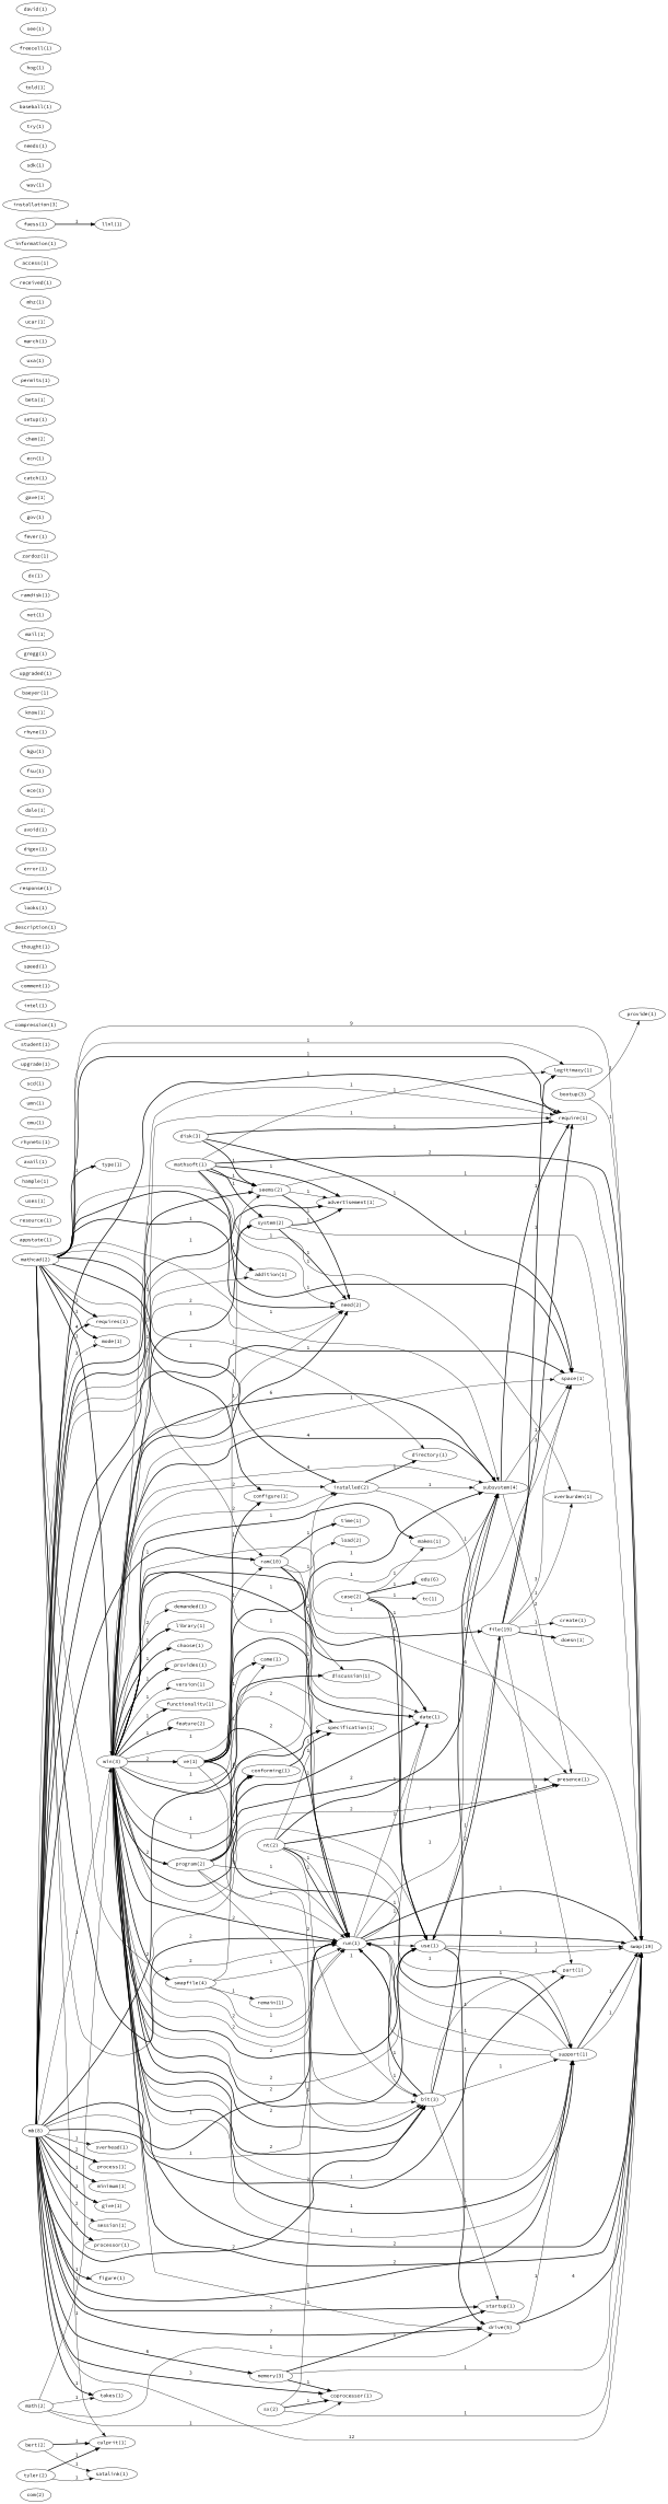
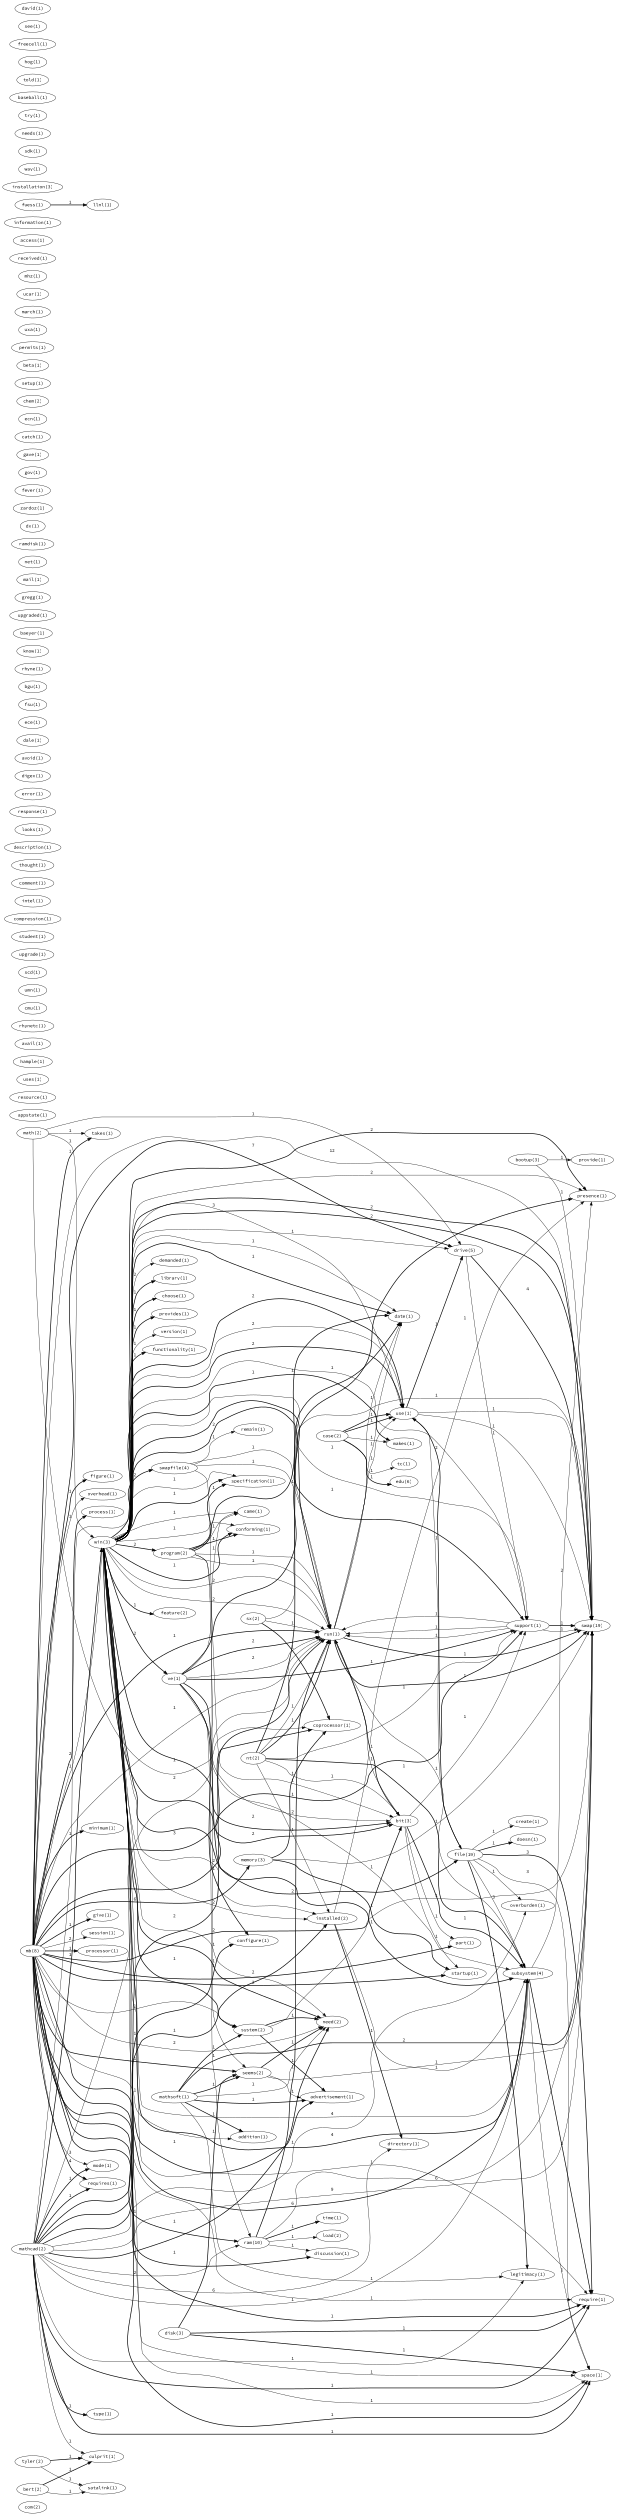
  digraph {
    fontname="Source Code Pro"
    rankdir=LR
    node [fontname="Source Code Pro"]
    edge [fontname="Source Code Pro" style=bold]
    n1 [label="com(2)"]
    n2 [label="disk(3)"]
    n3 [label="seems(2)"]
    n4 [label="require(1)"]
    n5 [label="space(1)"]
    n6 [label="swap(19)"]
    n7 [label="need(2)"]
    n8 [label="advertisement(1)"]
    n9 [label="addition(1)"]
    n10 [label="appstate(1)"]
    n11 [label="resource(1)"]
    n12 [label="win(3)"]
    n13 [label="demanded(1)"]
    n14 [label="library(1)"]
    n15 [label="swapfile(4)"]
    n16 [label="use(1)"]
    n17 [label="choose(1)"]
    n18 [label="file(19)"]
    n19 [label="support(1)"]
    n20 [label="provides(1)"]
    n21 [label="version(1)"]
    n22 [label="functionality(1)"]
    n23 [label="ve(1)"]
    n24 [label="system(2)"]
    n25 [label="program(2)"]
    n26 [label="feature(2)"]
    n27 [label="makes(1)"]
    n28 [label="drive(5)"]
    n29 [label="came(1)"]
    n30 [label="run(1)"]
    n31 [label="installed(2)"]
    n32 [label="bit(3)"]
    n33 [label="specification(1)"]
    n34 [label="subsystem(4)"]
    n35 [label="presence(1)"]
    n36 [label="conforming(1)"]
    n37 [label="date(1)"]
    n38 [label="remain(1)"]
    n39 [label="legitimacy(1)"]
    n40 [label="create(1)"]
    n41 [label="doesn(1)"]
    n42 [label="overburden(1)"]
    n43 [label="ram(10)"]
    n44 [label="configure(1)"]
    n45 [label="directory(1)"]
    n46 [label="part(1)"]
    n47 [label="startup(1)"]
    n48 [label="discussion(1)"]
    n49 [label="load(2)"]
    n50 [label="time(1)"]
    n51 [label="uses(1)"]
    n52 [label="hample(1)"]
    n53 [label="avail(1)"]
    n54 [label="rhynetc(1)"]
    n55 [label="cmu(1)"]
    n56 [label="umn(1)"]
    n57 [label="scd(1)"]
    n58 [label="upgrade(1)"]
    n59 [label="student(1)"]
    n60 [label="compression(1)"]
    n61 [label="intel(1)"]
    n62 [label="comment(1)"]
    n63 [label="case(2)"]
    n64 [label="edu(6)"]
    n65 [label="tc(1)"]
-   n66 [label="speed(1)"]
    n67 [label="thought(1)"]
    n68 [label="description(1)"]
    n69 [label="looks(1)"]
    n70 [label="response(1)"]
    n71 [label="error(1)"]
    n72 [label="digex(1)"]
    n73 [label="avoid(1)"]
    n74 [label="math(2)"]
    n75 [label="takes(1)"]
    n76 [label="coprocessor(1)"]
    n77 [label="dale(1)"]
    n78 [label="tyler(2)"]
    n79 [label="culprit(1)"]
    n80 [label="satalink(1)"]
    n81 [label="bert(2)"]
    n82 [label="mathsoft(1)"]
    n83 [label="ece(1)"]
    n84 [label="mb(8)"]
    n85 [label="overhead(1)"]
    n86 [label="process(1)"]
    n87 [label="minimum(1)"]
    n88 [label="requires(1)"]
    n89 [label="give(1)"]
    n90 [label="mode(1)"]
    n91 [label="session(1)"]
    n92 [label="processor(1)"]
    n93 [label="memory(3)"]
    n94 [label="figure(1)"]
    n95 [label="fsu(1)"]
    n96 [label="bgu(1)"]
    n97 [label="nt(2)"]
    n98 [label="rhyne(1)"]
    n99 [label="know(1)"]
    n100 [label="baeyer(1)"]
    n101 [label="upgraded(1)"]
    n102 [label="gregg(1)"]
    n103 [label="mail(1)"]
    n104 [label="mathcad(2)"]
    n105 [label="type(1)"]
    n106 [label="net(1)"]
    n107 [label="ramdisk(1)"]
    n108 [label="dx(1)"]
    n109 [label="zardoz(1)"]
    n110 [label="fever(1)"]
    n111 [label="gov(1)"]
    n112 [label="bootup(3)"]
    n113 [label="provide(1)"]
    n114 [label="gave(1)"]
    n115 [label="catch(1)"]
    n116 [label="ecn(1)"]
    n117 [label="chem(2)"]
    n118 [label="setup(1)"]
    n119 [label="sx(2)"]
    n120 [label="beta(1)"]
    n121 [label="permits(1)"]
    n122 [label="uxa(1)"]
    n123 [label="march(1)"]
    n124 [label="ucar(1)"]
    n125 [label="mhz(1)"]
    n126 [label="received(1)"]
    n127 [label="access(1)"]
    n128 [label="information(1)"]
    n129 [label="fuess(1)"]
    n130 [label="llnl(1)"]
    n131 [label="installation(3)"]
    n132 [label="way(1)"]
    n133 [label="sdk(1)"]
    n134 [label="needs(1)"]
    n135 [label="try(1)"]
    n136 [label="baseball(1)"]
    n137 [label="told(1)"]
    n138 [label="hog(1)"]
    n139 [label="freecell(1)"]
    n140 [label="see(1)"]
    n141 [label="david(1)"]
    n2 -> n3 [label=1]
    n2 -> n4 [label=1]
    n2 -> n5 [label=1]
    n3 -> n6 [label=1 style=solid]
    n3 -> n7 [label=1]
    n3 -> n8 [label=1 style=solid]
    n12 -> n4 [label=1 style=solid]
    n12 -> n4 [label=1 style=solid]
    n12 -> n5 [label=1 style=solid]
    n12 -> n5 [label=1 style=solid]
    n12 -> n6 [label=2]
    n12 -> n6 [label=2]
    n12 -> n7 [label=1]
    n12 -> n7 [label=1 style=solid]
    n12 -> n13 [label=2 style=solid]
    n12 -> n14 [label=1]
    n12 -> n15 [label=2]
    n12 -> n16 [label=2 style=solid]
    n12 -> n16 [label=2]
    n12 -> n16 [label=2]
    n12 -> n17 [label=1]
    n12 -> n18 [label=2]
    n12 -> n19 [label=1 style=solid]
    n12 -> n19 [label=1]
    n12 -> n19 [label=1 style=solid]
    n12 -> n20 [label=1]
    n12 -> n21 [label=1 style=solid]
    n12 -> n22 [label=1]
    n12 -> n23 [label=2]
    n12 -> n24 [label=1]
    n12 -> n25 [label=2]
    n12 -> n26 [label=1]
    n12 -> n27 [label=1]
    n12 -> n28 [label=1 style=solid]
    n12 -> n29 [label=1 style=solid]
    n12 -> n30 [label=2 style=solid]
    n12 -> n30 [label=2 style=solid]
    n12 -> n30 [label=2]
    n12 -> n31 [label=2 style=solid]
    n12 -> n31 [label=2 style=solid]
    n12 -> n32 [label=2]
    n12 -> n32 [label=2]
    n12 -> n33 [label=1 style=solid]
    n12 -> n33 [label=1]
    n12 -> n34 [label=4]
    n12 -> n34 [label=4 style=solid]
    n12 -> n35 [label=2]
    n12 -> n35 [label=2 style=solid]
    n12 -> n36 [label=1]
    n12 -> n36 [label=1 style=solid]
    n12 -> n37 [label=1]
    n12 -> n37 [label=1 style=solid]
    n15 -> n3 [label=1 style=solid]
    n15 -> n30 [label=1 style=solid]
    n15 -> n30 [label=1 style=solid]
    n15 -> n38 [label=1 style=solid]
    n16 -> n6 [label=1 style=solid]
    n16 -> n6 [label=1 style=solid]
    n16 -> n18 [label=1 style=solid]
    n16 -> n28 [label=1]
    n18 -> n4 [label=3]
    n18 -> n5 [label=3 style=solid]
    n18 -> n16 [label=2]
-   n18 -> n46 [label=3 style=solid]
+   n18 -> n34 [label=3 style=solid]
    n18 -> n39 [label=1]
    n18 -> n40 [label=1 style=solid]
    n18 -> n41 [label=1]
    n18 -> n42 [label=1 style=solid]
    n19 -> n6 [label=1 style=solid]
    n19 -> n6 [label=1]
    n19 -> n30 [label=1 style=solid]
    n19 -> n30 [label=1 style=solid]
    n19 -> n30 [label=1 style=solid]
    n23 -> n19 [label=1]
    n23 -> n29 [label=1 style=solid]
    n23 -> n30 [label=2 style=solid]
    n23 -> n30 [label=2]
    n23 -> n32 [label=2 style=solid]
    n23 -> n34 [label=1]
    n23 -> n37 [label=1]
    n23 -> n43 [label=1 style=solid]
    n23 -> n44 [label=1]
    n24 -> n6 [label=1 style=solid]
    n24 -> n7 [label=1]
    n24 -> n8 [label=1]
    n25 -> n29 [label=1 style=solid]
    n25 -> n30 [label=1 style=solid]
    n25 -> n30 [label=1 style=solid]
    n25 -> n32 [label=1 style=solid]
-   n36 -> n33 [label=1]
+   n25 -> n33 [label=1]
    n25 -> n34 [label=1 style=solid]
    n25 -> n36 [label=1]
    n25 -> n37 [label=1]
    n28 -> n6 [label=4]
    n28 -> n19 [label=1 style=solid]
    n30 -> n6 [label=1]
    n30 -> n6 [label=1]
    n30 -> n16 [label=1 style=solid]
    n30 -> n32 [label=1 style=solid]
    n30 -> n34 [label=1 style=solid]
    n30 -> n37 [label=1 style=solid]
    n30 -> n37 [label=1 style=solid]
    n31 -> n34 [label=1 style=solid]
    n31 -> n35 [label=1 style=solid]
    n31 -> n45 [label=1]
    n32 -> n19 [label=1 style=solid]
    n32 -> n30 [label=1]
    n32 -> n34 [label=1]
    n32 -> n46 [label=1 style=solid]
    n32 -> n47 [label=1 style=solid]
    n34 -> n4 [label=1]
    n34 -> n5 [label=1 style=solid]
    n34 -> n35 [label=2 style=solid]
    n43 -> n6 [label=6 style=solid]
    n43 -> n30 [label=1]
    n43 -> n48 [label=1 style=solid]
    n43 -> n49 [label=1 style=solid]
    n43 -> n50 [label=1]
    n63 -> n16 [label=1]
    n63 -> n16 [label=1]
    n63 -> n27 [label=1 style=solid]
    n63 -> n64 [label=1]
    n63 -> n65 [label=1 style=solid]
    n74 -> n12 [label=1 style=solid]
    n74 -> n28 [label=1 style=solid]
    n74 -> n75 [label=1 style=solid]
    n74 -> n76 [label=1 style=solid]
    n78 -> n79 [label=1]
    n78 -> n80 [label=1 style=solid]
    n81 -> n79 [label=1]
    n81 -> n80 [label=1 style=solid]
    n82 -> n3 [label=1]
    n82 -> n6 [label=2]
    n82 -> n7 [label=1 style=solid]
    n82 -> n8 [label=1]
    n82 -> n9 [label=1]
    n82 -> n24 [label=1]
    n82 -> n39 [label=1 style=solid]
    n84 -> n3 [label=1]
    n84 -> n4 [label=1]
    n84 -> n5 [label=1]
    n84 -> n6 [label=12 style=solid]
    n84 -> n7 [label=2 style=solid]
    n84 -> n8 [label=1]
    n84 -> n9 [label=1 style=solid]
    n84 -> n12 [label=1 style=solid]
    n84 -> n19 [label=1]
    n84 -> n24 [label=1 style=solid]
    n84 -> n28 [label=7]
    n84 -> n30 [label=1]
    n84 -> n30 [label=1 style=solid]
    n84 -> n32 [label=2]
    n84 -> n34 [label=6]
    n84 -> n43 [label=1]
    n84 -> n46 [label=2]
    n84 -> n47 [label=2]
    n84 -> n48 [label=1]
    n84 -> n75 [label=1]
    n84 -> n76 [label=3]
    n84 -> n85 [label=1 style=solid]
    n84 -> n86 [label=2]
    n84 -> n87 [label=1]
    n84 -> n88 [label=4]
    n84 -> n89 [label=1]
    n84 -> n90 [label=3 style=solid]
    n84 -> n91 [label=2 style=solid]
    n84 -> n92 [label=1]
    n84 -> n93 [label=6]
    n84 -> n94 [label=1]
    n93 -> n6 [label=1 style=solid]
    n93 -> n47 [label=1]
    n93 -> n76 [label=1]
    n97 -> n19 [label=1 style=solid]
    n97 -> n30 [label=1]
    n97 -> n30 [label=1 style=solid]
    n97 -> n31 [label=1 style=solid]
    n97 -> n32 [label=1 style=solid]
    n97 -> n34 [label=1]
    n97 -> n35 [label=1]
    n104 -> n4 [label=1]
    n104 -> n5 [label=1]
    n104 -> n6 [label=9 style=solid]
    n104 -> n7 [label=1]
    n104 -> n12 [label=1]
    n104 -> n16 [label=3 style=solid]
    n104 -> n30 [label=2]
    n104 -> n30 [label=2 style=solid]
    n104 -> n31 [label=1]
    n104 -> n34 [label=1 style=solid]
    n104 -> n39 [label=1 style=solid]
    n104 -> n42 [label=1 style=solid]
    n104 -> n43 [label=2 style=solid]
    n104 -> n44 [label=1]
-   n104 -> n45 [label=1 style=solid]
+   n104 -> n45 [label=6 style=solid]
    n104 -> n79 [label=1 style=solid]
    n104 -> n88 [label=1]
    n104 -> n90 [label=1]
    n104 -> n105 [label=1]
    n112 -> n6 [label=1 style=solid]
    n112 -> n113 [label=1 style=solid]
    n119 -> n6 [label=1 style=solid]
    n119 -> n30 [label=1 style=solid]
    n119 -> n76 [label=1]
    n129 -> n130 [label=1]
  }
